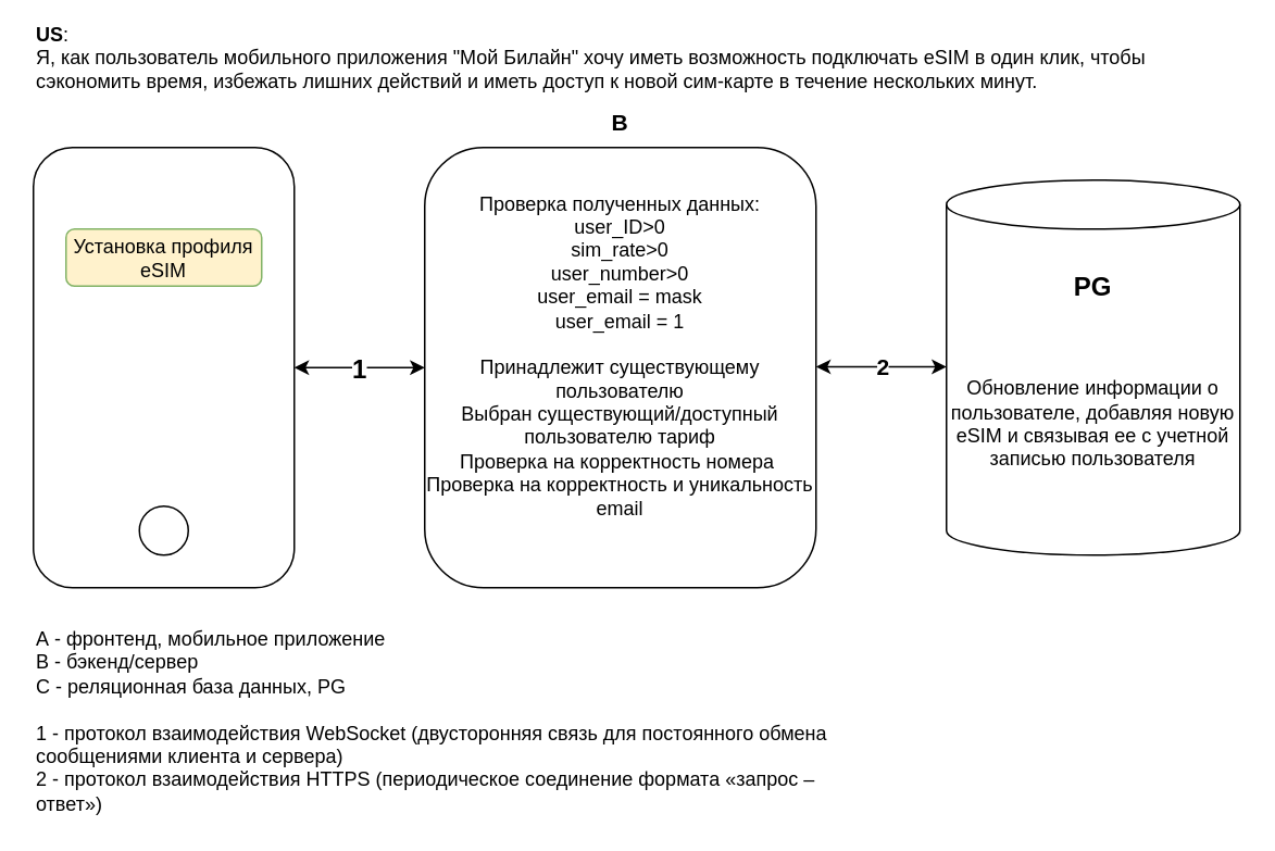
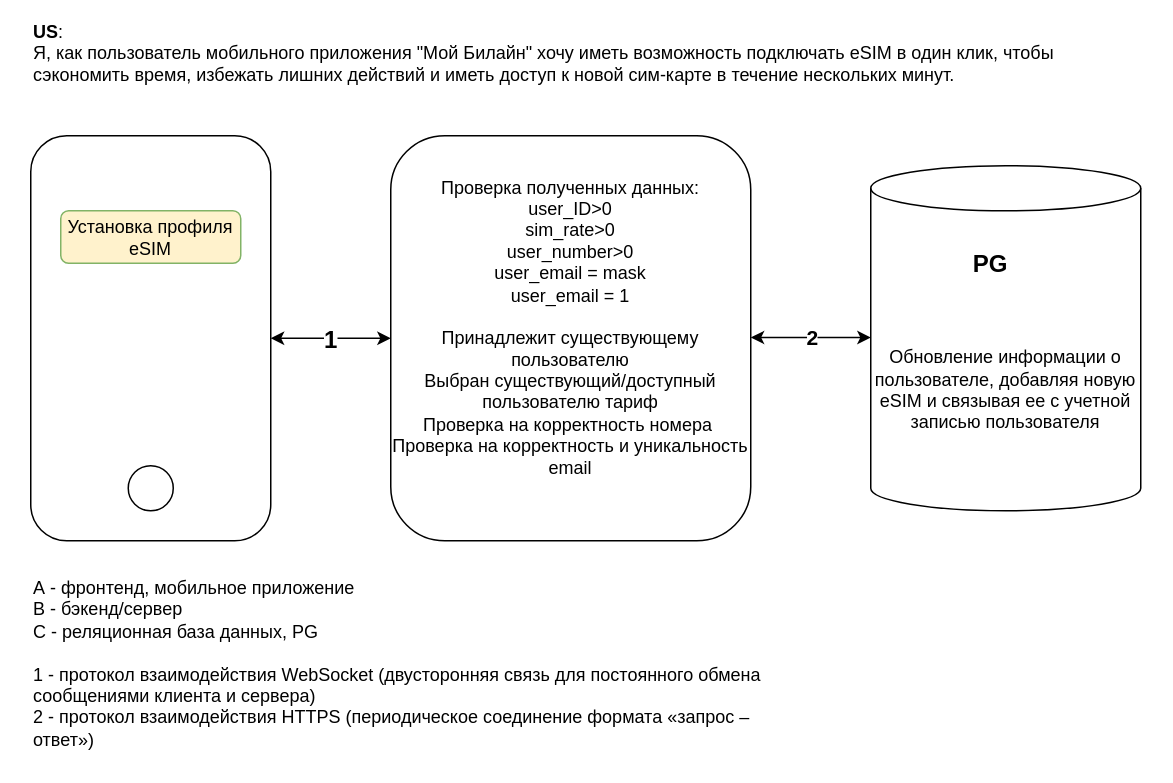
  <mxCell id="0" />
  <mxCell id="1" parent="0" />
  <mxCell id="2" value="" style="rounded=1;whiteSpace=wrap;html=1;" vertex="1" parent="1"><mxGeometry x="20" y="90" width="160" height="270" as="geometry" /></mxCell>
  <mxCell id="3" value="Проверка полученных данных:&lt;br&gt;user_ID&amp;gt;0&lt;br&gt;sim_rate&amp;gt;0&lt;div&gt;user_number&amp;gt;0&lt;/div&gt;&lt;div&gt;user_email = mask&lt;/div&gt;&lt;div&gt;user_email = 1&lt;br&gt;&lt;br&gt;Принадлежит существующему пользователю&lt;br&gt;Выбран существующий/доступный пользователю тариф&lt;/div&gt;&lt;div&gt;Проверка на корректность номера&amp;nbsp;&lt;/div&gt;&lt;div&gt;Проверка на корректность и уникальность email&lt;br&gt;&lt;br&gt;&lt;/div&gt;" style="rounded=1;whiteSpace=wrap;html=1;" vertex="1" parent="1"><mxGeometry x="260" y="90" width="240" height="270" as="geometry" /></mxCell>
  <mxCell id="4" value="&lt;div&gt;&lt;br&gt;&lt;/div&gt;&lt;div&gt;&lt;br&gt;&lt;/div&gt;&lt;div&gt;&lt;br&gt;&lt;/div&gt;Обновление информации о пользователе, добавляя новую eSIM и связывая ее с учетной записью пользователя" style="shape=cylinder3;whiteSpace=wrap;html=1;boundedLbl=1;backgroundOutline=1;size=15;" vertex="1" parent="1"><mxGeometry x="580" y="110" width="180" height="230" as="geometry" /></mxCell>
  <mxCell id="5" value="" style="endArrow=classic;startArrow=classic;html=1;rounded=0;exitX=1;exitY=0.5;exitDx=0;exitDy=0;entryX=0;entryY=0.5;entryDx=0;entryDy=0;" edge="1" parent="1" source="2" target="3"><mxGeometry width="50" height="50" relative="1" as="geometry"><mxPoint x="290" y="380" as="sourcePoint" /><mxPoint x="340" y="330" as="targetPoint" /></mxGeometry></mxCell>
  <mxCell id="6" value="&lt;font style=&quot;font-size: 16px;&quot;&gt;&lt;b&gt;1&lt;/b&gt;&lt;/font&gt;" style="edgeLabel;html=1;align=center;verticalAlign=middle;resizable=0;points=[];" vertex="1" connectable="0" parent="5"><mxGeometry x="-0.037" relative="1" as="geometry"><mxPoint as="offset" /></mxGeometry></mxCell>
  <mxCell id="7" value="" style="endArrow=classic;startArrow=classic;html=1;rounded=0;exitX=1;exitY=0.5;exitDx=0;exitDy=0;entryX=0;entryY=0.5;entryDx=0;entryDy=0;" edge="1" parent="1"><mxGeometry width="50" height="50" relative="1" as="geometry"><mxPoint x="500" y="224.5" as="sourcePoint" /><mxPoint x="580" y="224.5" as="targetPoint" /></mxGeometry></mxCell>
  <mxCell id="8" value="&lt;font style=&quot;font-size: 14px;&quot;&gt;&lt;b&gt;2&lt;/b&gt;&lt;/font&gt;" style="edgeLabel;html=1;align=center;verticalAlign=middle;resizable=0;points=[];" vertex="1" connectable="0" parent="7"><mxGeometry x="-0.011" relative="1" as="geometry"><mxPoint as="offset" /></mxGeometry></mxCell>
  <mxCell id="9" value="" style="ellipse;whiteSpace=wrap;html=1;" vertex="1" parent="1"><mxGeometry x="85" y="310" width="30" height="30" as="geometry" /></mxCell>
- <mxCell id="10" value="&lt;b&gt;&lt;font style=&quot;font-size: 16px;&quot;&gt;PG&lt;/font&gt;&lt;/b&gt;" style="text;html=1;align=center;verticalAlign=middle;whiteSpace=wrap;rounded=0;" vertex="1" parent="1"><mxGeometry x="640" y="160" width="60" height="30" as="geometry" /></mxCell>
+ <mxCell id="10" value="&lt;b&gt;&lt;font style=&quot;font-size: 16px;&quot;&gt;PG&lt;/font&gt;&lt;/b&gt;" style="text;html=1;align=center;verticalAlign=middle;whiteSpace=wrap;rounded=0;" vertex="1" parent="1"><mxGeometry x="630" y="160" width="60" height="30" as="geometry" /></mxCell>
  <mxCell id="11" value="&lt;b&gt;US&lt;/b&gt;:&lt;div&gt;Я, как пользователь мобильного приложения &quot;Мой Билайн&quot; хочу иметь возможность подключать eSIM в один клик, чтобы сэкономить время, избежать лишних действий и иметь доступ к новой сим-карте в течение нескольких минут.&lt;/div&gt;" style="text;html=1;align=left;verticalAlign=middle;whiteSpace=wrap;rounded=0;" vertex="1" parent="1"><mxGeometry x="20" y="20" width="710" height="30" as="geometry" /></mxCell>
  <mxCell id="12" value="Установка профиля eSIM" style="rounded=1;whiteSpace=wrap;html=1;fillColor=#fff2cc;strokeColor=#82b366;" vertex="1" parent="1"><mxGeometry x="40" y="140" width="120" height="35" as="geometry" /></mxCell>
- <mxCell id="13" value="&lt;span style=&quot;font-size: 14px;&quot;&gt;&lt;b&gt;B&lt;/b&gt;&lt;/span&gt;" style="text;html=1;align=center;verticalAlign=middle;whiteSpace=wrap;rounded=0;" vertex="1" parent="1"><mxGeometry x="350" y="60" width="60" height="30" as="geometry" /></mxCell>
  <mxCell id="14" value="А - фронтенд, мобильное приложение&lt;div&gt;B - бэкенд/сервер&lt;/div&gt;&lt;div&gt;C - реляционная база данных, PG&lt;br&gt;&lt;br&gt;1 - протокол взаимодействия WebSocket (двусторонняя связь для постоянного обмена сообщениями клиента и сервера)&lt;/div&gt;&lt;div&gt;2 - протокол взаимодействия HTTPS (периодическое соединение формата «запрос – ответ»)&lt;/div&gt;" style="text;html=1;align=left;verticalAlign=middle;whiteSpace=wrap;rounded=0;" vertex="1" parent="1"><mxGeometry x="20" y="384" width="500" height="116" as="geometry" /></mxCell>
